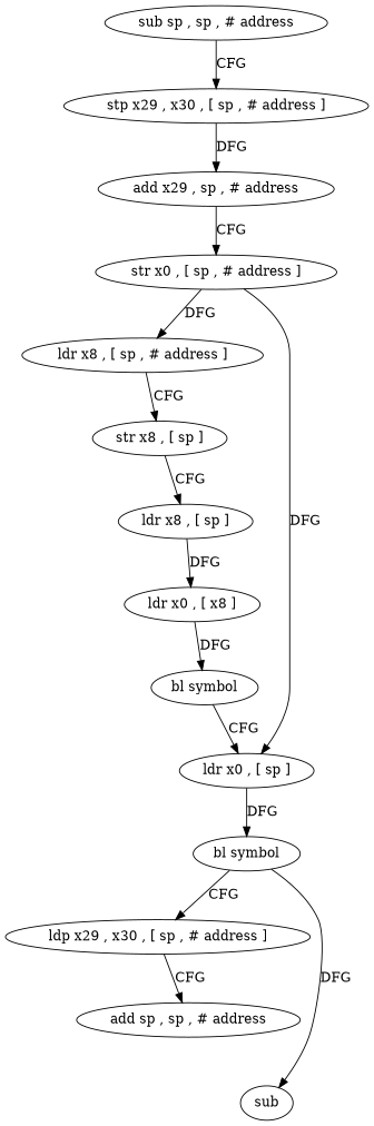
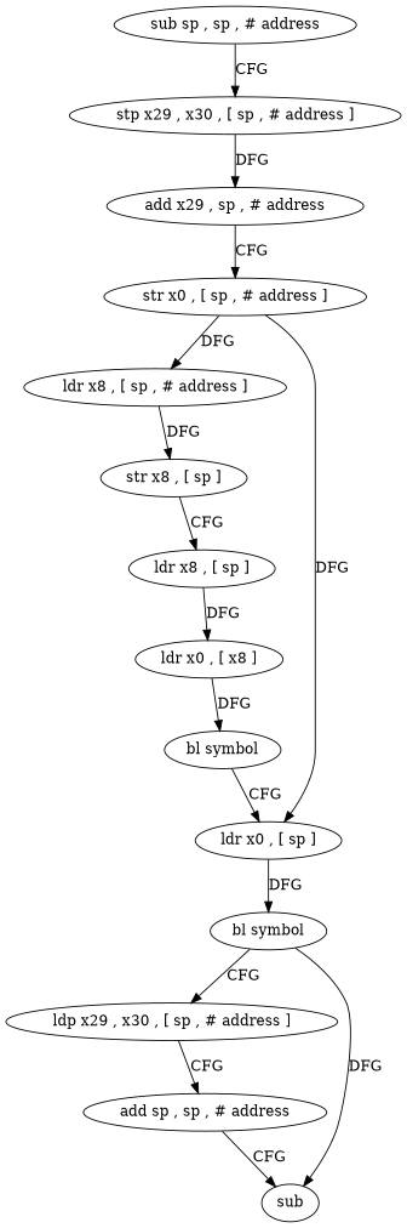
  digraph {
    n1 [label="sub sp , sp , # address"]
    n2 [label="stp x29 , x30 , [ sp , # address ]"]
    n3 [label="add x29 , sp , # address"]
    n4 [label="str x0 , [ sp , # address ]"]
    n5 [label="ldr x8 , [ sp , # address ]"]
    n6 [label="ldr x0 , [ sp ]"]
    n7 [label="str x8 , [ sp ]"]
    n8 [label="ldr x8 , [ sp ]"]
    n9 [label="ldr x0 , [ x8 ]"]
    n10 [label="bl symbol"]
    n11 [label="bl symbol"]
    n12 [label="ldp x29 , x30 , [ sp , # address ]"]
    n13 [label=sub]
    n14 [label="add sp , sp , # address"]
    n1 -> n2 [label=CFG]
    n2 -> n3 [label=DFG]
    n3 -> n4 [label=CFG]
    n4 -> n5 [label=DFG]
    n4 -> n6 [label=DFG]
-   n5 -> n7 [label=CFG]
+   n5 -> n7 [label=DFG]
    n6 -> n10 [label=DFG]
    n7 -> n8 [label=CFG]
    n8 -> n9 [label=DFG]
    n9 -> n11 [label=DFG]
    n10 -> n12 [label=CFG]
    n10 -> n13 [label=DFG]
    n11 -> n6 [label=CFG]
    n12 -> n14 [label=CFG]
+   n14 -> n13 [label=CFG]
  }
